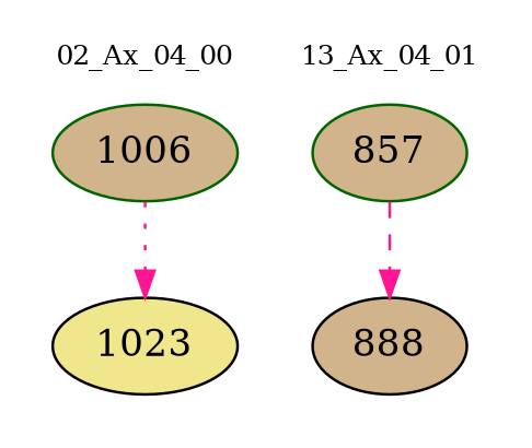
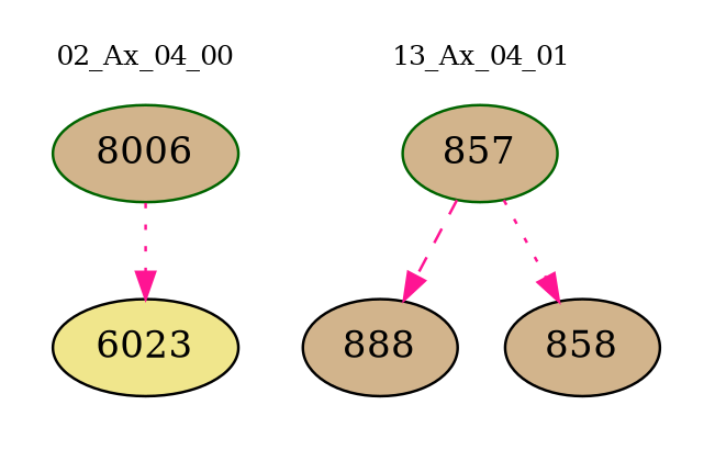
  digraph {
    node [color=black fillcolor=tan style=filled]
    edge [color=deeppink style=dotted]
-   n1 [color=darkgreen label=1006]
-   n2 [fillcolor=khaki label=1023]
+   n1 [color=darkgreen label=8006]
+   n2 [fillcolor=khaki label=6023]
    n3 [color=darkgreen label=857]
    n4 [label=888]
+   n5 [label=858]
    subgraph cluster_1 {
      color=white
      fontsize=10
      label="02_Ax_04_00"
      n1
      n2
    }
    subgraph cluster_2 {
      color=white
      fontsize=10
      label="13_Ax_04_01"
      n3
      n4
+     n5
    }
    n1 -> n2
    n3 -> n4 [style=dashed]
+   n3 -> n5
  }
